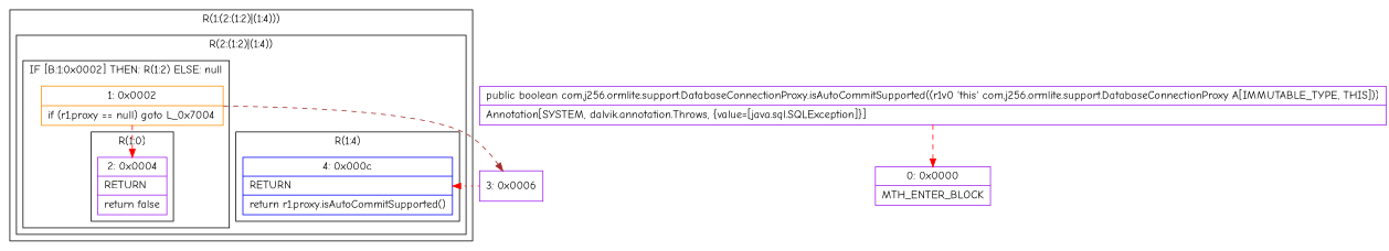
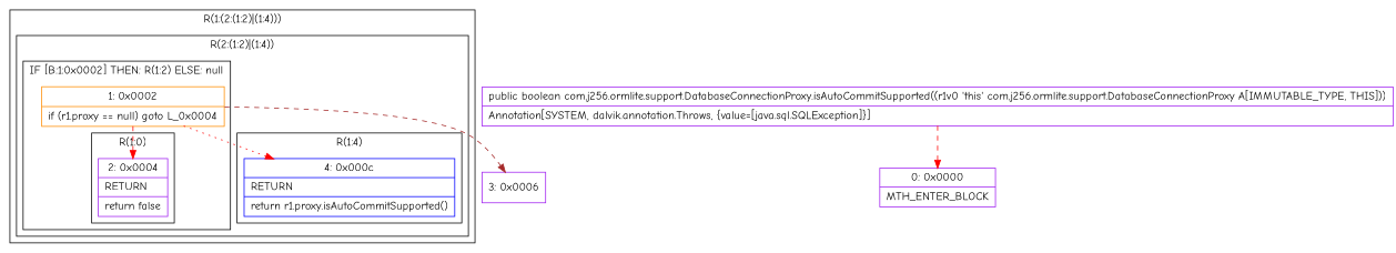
  digraph {
    fontname="Comic Neue"
    node [color=purple fontname="Comic Neue" shape=record]
    edge [color=red fontname="Comic Neue" style=dashed]
    n1 [label="{2\:\ 0x0004|RETURN\l|return false\l}"]
-   n2 [color=darkorange label="{1\:\ 0x0002|if (r1.proxy == null) goto L_0x7004\l}"]
+   n2 [color=darkorange label="{1\:\ 0x0002|if (r1.proxy == null) goto L_0x0004\l}"]
    n3 [color=blue label="{4\:\ 0x000c|RETURN\l|return r1.proxy.isAutoCommitSupported()\l}"]
    n4 [label="{3\:\ 0x0006}"]
    n5 [label="{0\:\ 0x0000|MTH_ENTER_BLOCK\l}"]
    n6 [label="{public boolean com.j256.ormlite.support.DatabaseConnectionProxy.isAutoCommitSupported((r1v0 'this' com.j256.ormlite.support.DatabaseConnectionProxy A[IMMUTABLE_TYPE, THIS]))  | Annotation[SYSTEM, dalvik.annotation.Throws, \{value=[java.sql.SQLException]\}]\l}"]
    subgraph cluster_1 {
      label="R(1:(2:(1:2)|(1:4)))"
      subgraph cluster_2 {
        label="R(2:(1:2)|(1:4))"
        subgraph cluster_3 {
          label="IF [B:1:0x0002] THEN: R(1:2) ELSE: null"
          n2
          subgraph cluster_4 {
            label="R(1:0)"
            n1
          }
        }
        subgraph cluster_5 {
          label="R(1:4)"
          n3
        }
      }
    }
    n2 -> n1
    n2 -> n4 [color=brown]
-   n4 -> n3 [style=dotted]
+   n2 -> n3 [style=dotted]
    n6 -> n5
  }
